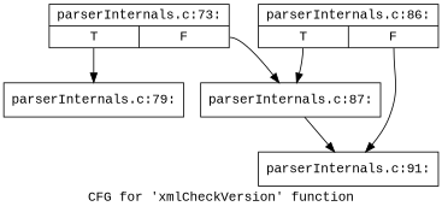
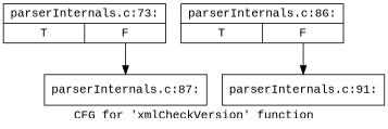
  digraph {
    fontname="Liberation Mono"
    label="CFG for 'xmlCheckVersion' function"
    node [fontname="Liberation Mono" shape=record]
    edge [fontname="Liberation Mono" tailport=s0]
    n1 [label="{parserInternals.c:73:|{<s0>T|<s1>F}}"]
-   n2 [label="{parserInternals.c:79:}"]
    n3 [label="{parserInternals.c:87:}"]
    n4 [label="{parserInternals.c:86:|{<s0>T|<s1>F}}"]
    n5 [label="{parserInternals.c:91:}"]
-   n1 -> n2
    n1 -> n3 [tailport=s1]
-   n3 -> n5 [tailport=""]
-   n4 -> n3
    n4 -> n5 [tailport=s1]
  }
